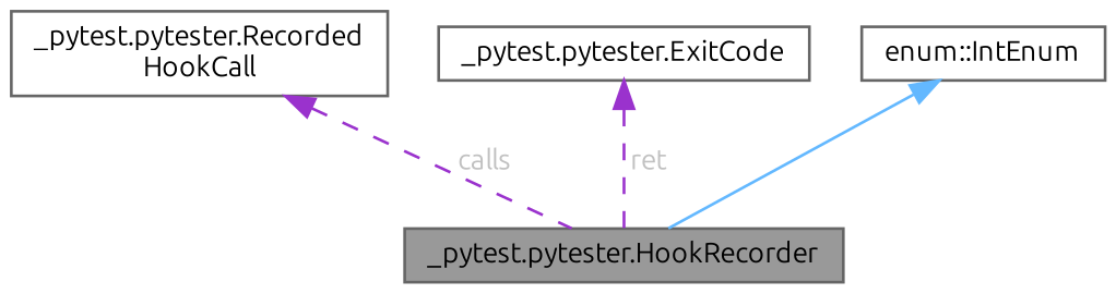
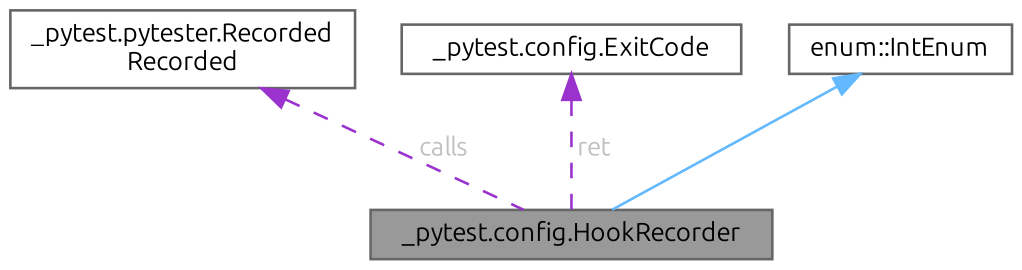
  digraph {
    fontname=Ubuntu
    node [color=gray40 fillcolor=white fontname=Ubuntu fontsize=10 shape=box style=filled]
    edge [color=darkorchid3 dir=back fontcolor=grey fontname=Ubuntu fontsize=10 labelfontname=Helvetica labelfontsize=10 style=dashed]
-   n1 [fillcolor=grey60 fontcolor=black height=0.2 label="_pytest.pytester.HookRecorder" width=0.4]
-   n2 [height=0.2 label="_pytest.pytester.Recorded\lHookCall" width=0.4]
-   n3 [height=0.2 label="_pytest.pytester.ExitCode" width=0.4]
+   n1 [fillcolor=grey60 fontcolor=black height=0.2 label="_pytest.config.HookRecorder" width=0.4]
+   n2 [height=0.2 label="_pytest.pytester.Recorded\lRecorded" width=0.4]
+   n3 [height=0.2 label="_pytest.config.ExitCode" width=0.4]
    n4 [height=0.2 label="enum::IntEnum" width=0.4]
    n2 -> n1 [label=" calls"]
    n3 -> n1 [label=" ret"]
    n4 -> n1 [color=steelblue1 style=solid fontcolor=""]
  }
